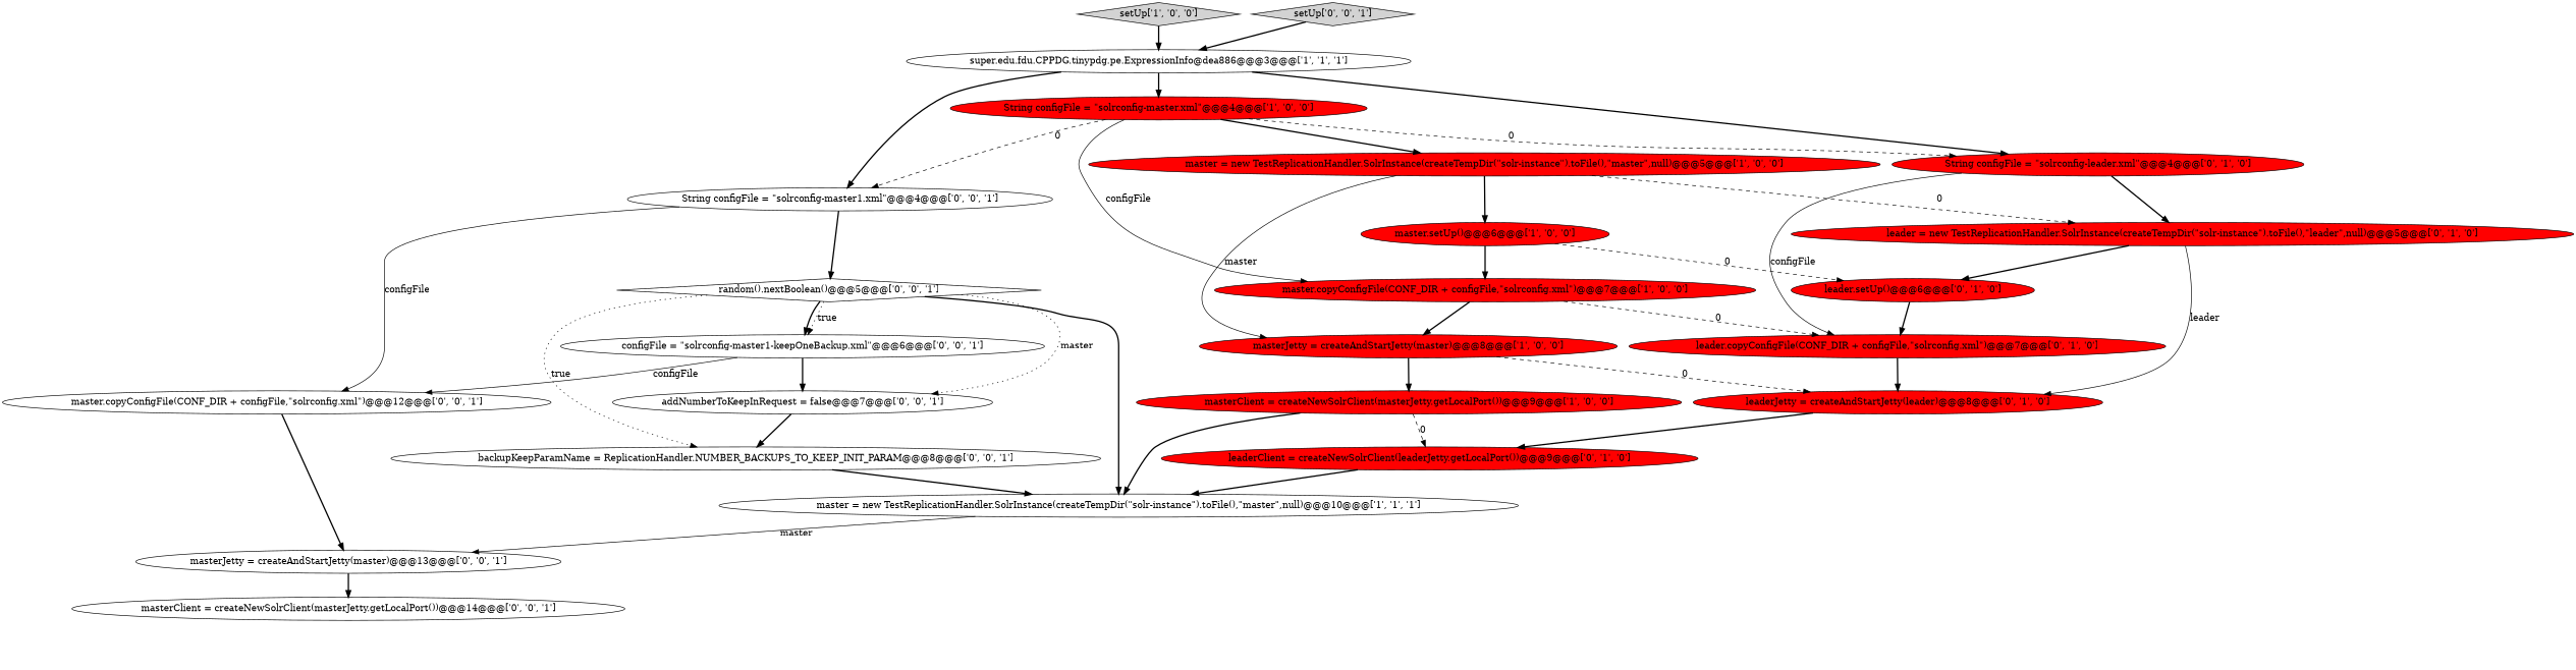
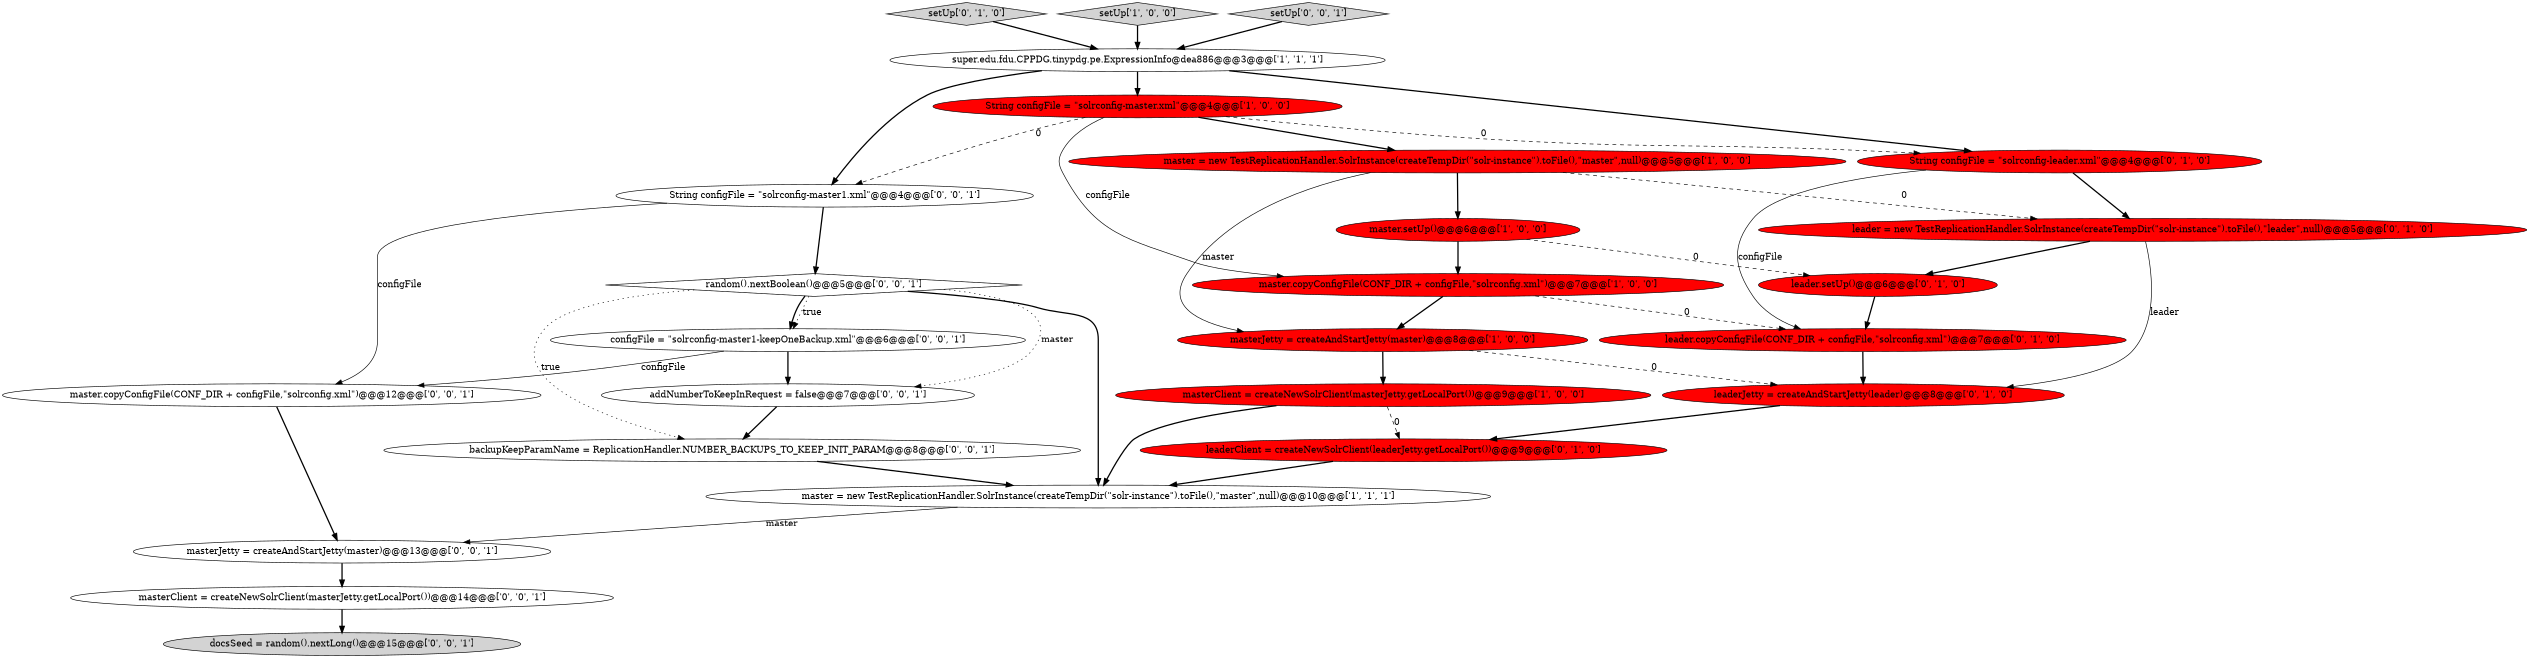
  digraph {
    node [fillcolor=red shape=ellipse style=filled]
    edge [style=bold]
    n1 [fillcolor=white label="masterJetty = createAndStartJetty(master)@@@13@@@['0', '0', '1']"]
    n2 [fillcolor=white label="masterClient = createNewSolrClient(masterJetty.getLocalPort())@@@14@@@['0', '0', '1']"]
+   n3 [fillcolor=lightgray label="docsSeed = random().nextLong()@@@15@@@['0', '0', '1']"]
    n4 [label="masterJetty = createAndStartJetty(master)@@@8@@@['1', '0', '0']"]
    n5 [label="leaderJetty = createAndStartJetty(leader)@@@8@@@['0', '1', '0']"]
    n6 [label="masterClient = createNewSolrClient(masterJetty.getLocalPort())@@@9@@@['1', '0', '0']"]
    n7 [label="leaderClient = createNewSolrClient(leaderJetty.getLocalPort())@@@9@@@['0', '1', '0']"]
    n8 [fillcolor=white label="master = new TestReplicationHandler.SolrInstance(createTempDir(\"solr-instance\").toFile(),\"master\",null)@@@10@@@['1', '1', '1']"]
    n9 [label="master.setUp()@@@6@@@['1', '0', '0']"]
    n10 [label="leader.setUp()@@@6@@@['0', '1', '0']"]
    n11 [label="master.copyConfigFile(CONF_DIR + configFile,\"solrconfig.xml\")@@@7@@@['1', '0', '0']"]
    n12 [label="leader.copyConfigFile(CONF_DIR + configFile,\"solrconfig.xml\")@@@7@@@['0', '1', '0']"]
    n13 [label="String configFile = \"solrconfig-master.xml\"@@@4@@@['1', '0', '0']"]
    n14 [fillcolor=white label="String configFile = \"solrconfig-master1.xml\"@@@4@@@['0', '0', '1']"]
    n15 [label="master = new TestReplicationHandler.SolrInstance(createTempDir(\"solr-instance\").toFile(),\"master\",null)@@@5@@@['1', '0', '0']"]
    n16 [label="String configFile = \"solrconfig-leader.xml\"@@@4@@@['0', '1', '0']"]
    n17 [fillcolor=white label="random().nextBoolean()@@@5@@@['0', '0', '1']" shape=diamond]
    n18 [fillcolor=white label="master.copyConfigFile(CONF_DIR + configFile,\"solrconfig.xml\")@@@12@@@['0', '0', '1']"]
    n19 [label="leader = new TestReplicationHandler.SolrInstance(createTempDir(\"solr-instance\").toFile(),\"leader\",null)@@@5@@@['0', '1', '0']"]
+   n20 [fillcolor=lightgray label="setUp['0', '1', '0']" shape=diamond]
    n21 [fillcolor=white label="super.edu.fdu.CPPDG.tinypdg.pe.ExpressionInfo@dea886@@@3@@@['1', '1', '1']"]
    n22 [fillcolor=white label="configFile = \"solrconfig-master1-keepOneBackup.xml\"@@@6@@@['0', '0', '1']"]
    n23 [fillcolor=white label="backupKeepParamName = ReplicationHandler.NUMBER_BACKUPS_TO_KEEP_INIT_PARAM@@@8@@@['0', '0', '1']"]
    n24 [fillcolor=white label="addNumberToKeepInRequest = false@@@7@@@['0', '0', '1']"]
    n25 [fillcolor=lightgray label="setUp['1', '0', '0']" shape=diamond]
    n26 [fillcolor=lightgray label="setUp['0', '0', '1']" shape=diamond]
    n1 -> n2
+   n2 -> n3
    n4 -> n5 [label=0 style=dashed]
    n4 -> n6
    n5 -> n7
    n6 -> n7 [label=0 style=dashed]
    n6 -> n8
    n7 -> n8
    n8 -> n1 [label=master style=solid]
    n9 -> n10 [label=0 style=dashed]
    n9 -> n11
    n10 -> n12
    n11 -> n4
    n11 -> n12 [label=0 style=dashed]
    n12 -> n5
    n13 -> n11 [label=configFile style=solid]
    n13 -> n14 [label=0 style=dashed]
    n13 -> n15
    n13 -> n16 [label=0 style=dashed]
    n14 -> n17
    n14 -> n18 [label=configFile style=solid]
    n15 -> n4 [label=master style=solid]
    n15 -> n9
    n15 -> n19 [label=0 style=dashed]
    n16 -> n12 [label=configFile style=solid]
    n16 -> n19
    n17 -> n8
    n17 -> n22 [label=true style=dotted]
    n17 -> n22
    n17 -> n23 [label=true style=dotted]
    n17 -> n24 [label=master style=dotted]
    n18 -> n1
    n19 -> n5 [label=leader style=solid]
    n19 -> n10
+   n20 -> n21
    n21 -> n13
    n21 -> n14
    n21 -> n16
    n22 -> n18 [label=configFile style=solid]
    n22 -> n24
    n23 -> n8
    n24 -> n23
    n25 -> n21
    n26 -> n21
  }
